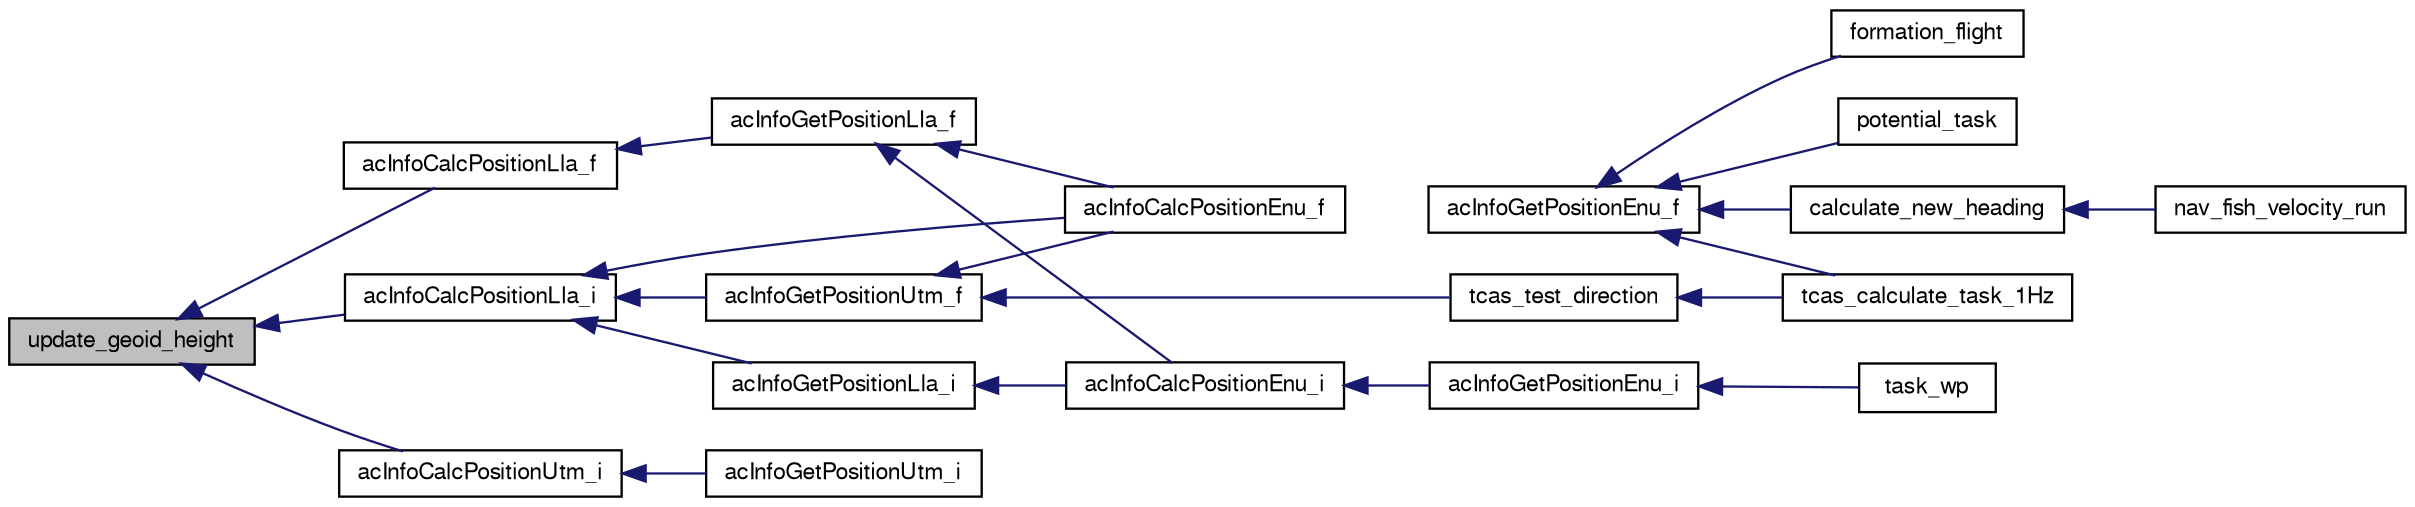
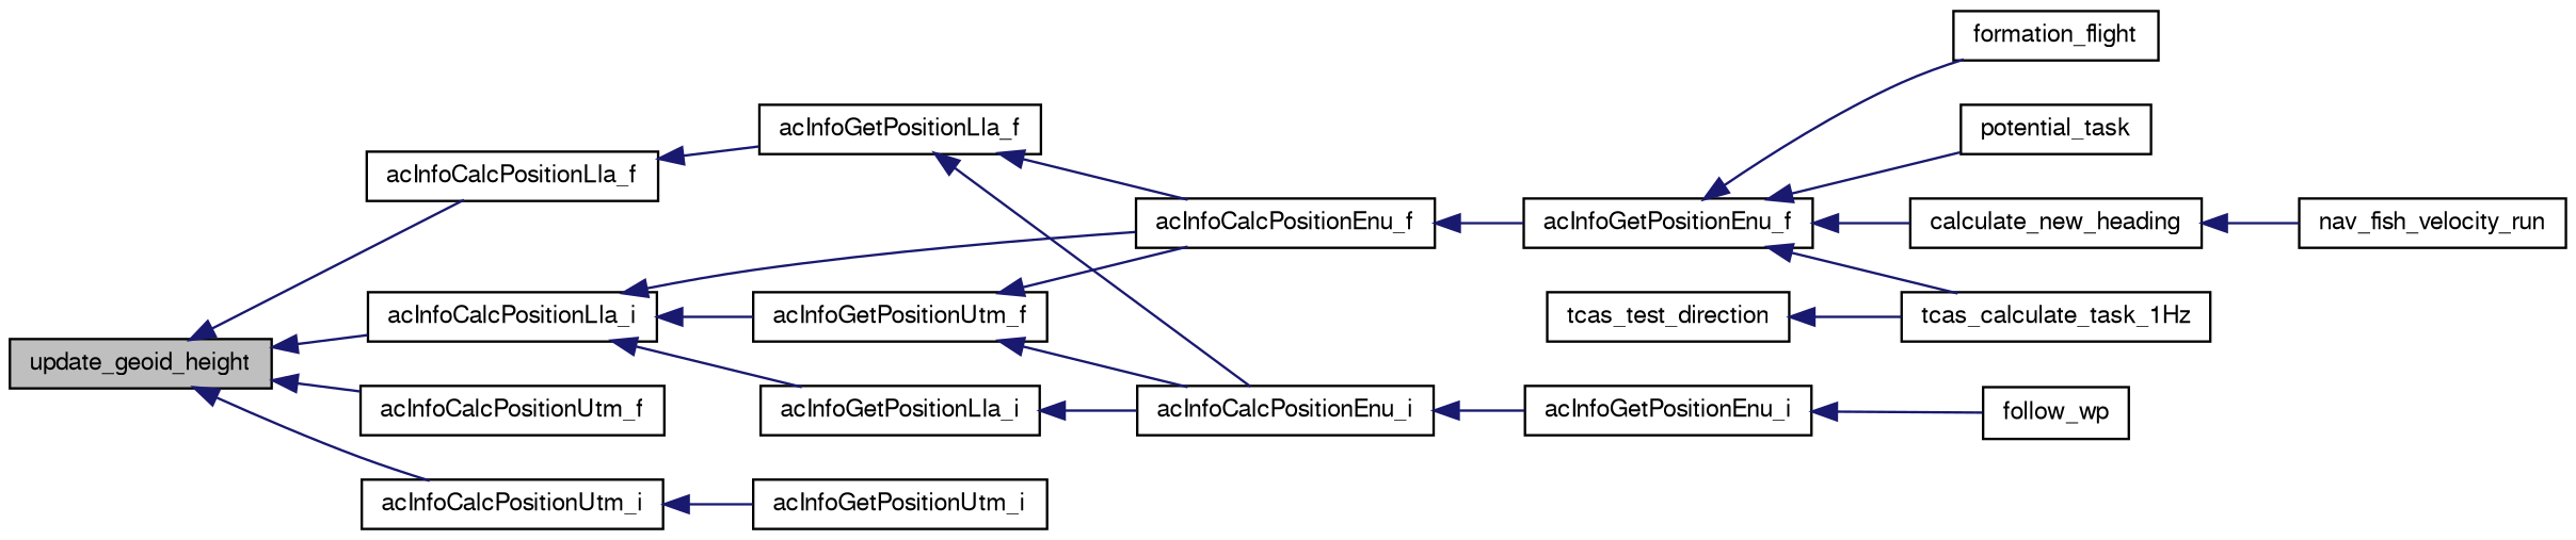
  digraph {
    rankdir=LR
    node [color=black fillcolor=white fontname=FreeSans fontsize=10 shape=record style=filled]
    edge [color=midnightblue dir=back fontname=FreeSans fontsize=10 labelfontname=FreeSans labelfontsize=10 style=solid]
    n1 [fillcolor=grey75 fontcolor=black height=0.2 label=update_geoid_height width=0.4]
    n2 [height=0.2 label=acInfoCalcPositionLla_f width=0.4]
    n3 [height=0.2 label=acInfoCalcPositionLla_i width=0.4]
+   n4 [height=0.2 label=acInfoCalcPositionUtm_f width=0.4]
    n5 [height=0.2 label=acInfoCalcPositionUtm_i width=0.4]
    n6 [height=0.2 label=acInfoGetPositionLla_f width=0.4]
    n7 [height=0.2 label=acInfoCalcPositionEnu_f width=0.4]
    n8 [height=0.2 label=acInfoGetPositionLla_i width=0.4]
    n9 [height=0.2 label=acInfoGetPositionUtm_f width=0.4]
    n10 [height=0.2 label=acInfoGetPositionUtm_i width=0.4]
    n11 [height=0.2 label=acInfoCalcPositionEnu_i width=0.4]
    n12 [height=0.2 label=acInfoGetPositionEnu_i width=0.4]
    n13 [height=0.2 label=acInfoGetPositionEnu_f width=0.4]
-   n14 [height=0.2 label=task_wp width=0.4]
+   n14 [height=0.2 label=follow_wp width=0.4]
    n15 [height=0.2 label=formation_flight width=0.4]
    n16 [height=0.2 label=potential_task width=0.4]
    n17 [height=0.2 label=tcas_calculate_task_1Hz width=0.4]
    n18 [height=0.2 label=calculate_new_heading width=0.4]
    n19 [height=0.2 label=tcas_test_direction width=0.4]
    n20 [height=0.2 label=nav_fish_velocity_run width=0.4]
    n1 -> n2
    n1 -> n3
+   n1 -> n4
    n1 -> n5
    n2 -> n6
    n3 -> n7
    n3 -> n8
    n3 -> n9
    n5 -> n10
    n6 -> n7
    n6 -> n11
+   n7 -> n13
    n8 -> n11
    n9 -> n7
-   n9 -> n19
+   n9 -> n11
    n11 -> n12
    n12 -> n14
    n13 -> n15
    n13 -> n16
    n13 -> n17
    n13 -> n18
    n18 -> n20
    n19 -> n17
  }
